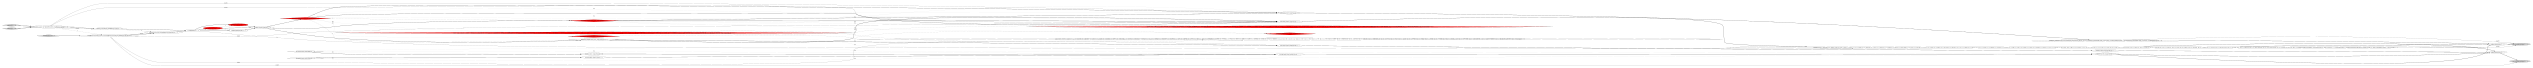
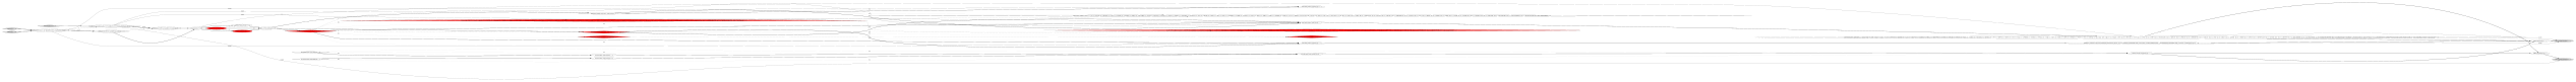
  digraph {
    fontname=Roboto
    rankdir=LR
    node [fillcolor=white fontname=Roboto shape=ellipse style=filled]
    edge [fontname=Roboto style=bold]
    n1 [label="{setState(694)_errHandler.sync(this)switch (getInterpreter().adaptivePredict(_input,90,_ctx)) {case 1:{setState(691)((TableIdentifierContext)_localctx).catalog = identifier()setState(692)match(T__3)}breaksetState(696)((TableIdentifierContext)_localctx).name = identifier()}@@@27@@@['1', '1', '0']"]
    n2 [label="{exitRule()}@@@50@@@['1', '1', '0']"]
    n3 [fillcolor=lightgray label="return _localctx@@@53@@@['1', '1', '0']"]
    n4 [fillcolor=lightgray label="tableIdentifier['0', '1', '0']" shape=diamond]
    n5 [label="TableIdentifierContext _localctx = new TableIdentifierContext(_ctx,getState())@@@3@@@['1', '1', '0']"]
    n6 [label="enterOuterAlt(_localctx,1)@@@10@@@['1', '1', '1']"]
    n7 [label="enterRule(_localctx,88,RULE_tableIdentifier)@@@4@@@['1', '1', '0']"]
    n8 [label="enterOuterAlt(_localctx,2)@@@26@@@['1', '1', '0']"]
    n9 [label="GroupingExpressionsContext _localctx = new GroupingExpressionsContext(_ctx,getState())@@@3@@@['0', '0', '1']"]
    n10 [label="int _la@@@5@@@['1', '1', '1']"]
    n11 [label="{setState(305)match(T__0)setState(314)_la = _input.LA(1)if ((((_la) & ~0x3f) == 0 && ((1L << _la) & ((1L << T__0) | (1L << ANALYZE) | (1L << ANALYZED) | (1L << CAST) | (1L << CATALOGS) | (1L << COLUMNS) | (1L << DEBUG) | (1L << EXECUTABLE) | (1L << EXISTS) | (1L << EXPLAIN) | (1L << EXTRACT) | (1L << FALSE) | (1L << FORMAT) | (1L << FUNCTIONS) | (1L << GRAPHVIZ) | (1L << LEFT) | (1L << MAPPED) | (1L << MATCH) | (1L << NOT) | (1L << NULL) | (1L << OPTIMIZED) | (1L << PARSED) | (1L << PHYSICAL) | (1L << PLAN) | (1L << RIGHT) | (1L << RLIKE) | (1L << QUERY) | (1L << SCHEMAS) | (1L << SHOW) | (1L << SYS) | (1L << TABLES))) != 0) || ((((_la - 64)) & ~0x3f) == 0 && ((1L << (_la - 64)) & ((1L << (TEXT - 64)) | (1L << (TRUE - 64)) | (1L << (TYPE - 64)) | (1L << (TYPES - 64)) | (1L << (VERIFY - 64)) | (1L << (FUNCTION_ESC - 64)) | (1L << (DATE_ESC - 64)) | (1L << (TIME_ESC - 64)) | (1L << (TIMESTAMP_ESC - 64)) | (1L << (GUID_ESC - 64)) | (1L << (PLUS - 64)) | (1L << (MINUS - 64)) | (1L << (ASTERISK - 64)) | (1L << (PARAM - 64)) | (1L << (STRING - 64)) | (1L << (INTEGER_VALUE - 64)) | (1L << (DECIMAL_VALUE - 64)) | (1L << (IDENTIFIER - 64)) | (1L << (DIGIT_IDENTIFIER - 64)) | (1L << (QUOTED_IDENTIFIER - 64)) | (1L << (BACKQUOTED_IDENTIFIER - 64)))) != 0)) {{setState(306)expression()setState(311)_errHandler.sync(this)_la = _input.LA(1)while (_la == T__2) {{{setState(307)match(T__2)setState(308)expression()}}setState(313)_errHandler.sync(this)_la = _input.LA(1)}}}setState(316)match(T__1)}@@@11@@@['1', '1', '1']"]
    n12 [fillcolor=red label="setState(697)@@@7@@@['0', '1', '0']"]
    n13 [fillcolor=red label="setState(693)@@@7@@@['1', '0', '0']"]
    n14 [label="setState(318)@@@7@@@['0', '0', '1']"]
    n15 [label="{exitRule()}@@@55@@@['0', '0', '1']"]
    n16 [label="_errHandler.sync(this)@@@8@@@['1', '1', '1']"]
    n17 [label="getInterpreter().adaptivePredict(_input,37,_ctx)@@@9@@@['0', '0', '1']" shape=diamond]
    n18 [fillcolor=red label="getInterpreter().adaptivePredict(_input,90,_ctx)@@@9@@@['1', '0', '0']" shape=diamond]
    n19 [fillcolor=red label="getInterpreter().adaptivePredict(_input,91,_ctx)@@@9@@@['0', '1', '0']" shape=diamond]
    n20 [label="enterOuterAlt(_localctx,2)@@@42@@@['0', '0', '1']"]
    n21 [label="(((_la) & ~0x3f) == 0 && ((1L << _la) & ((1L << T__0) | (1L << ANALYZE) | (1L << ANALYZED) | (1L << CAST) | (1L << CATALOGS) | (1L << COLUMNS) | (1L << DEBUG) | (1L << EXECUTABLE) | (1L << EXISTS) | (1L << EXPLAIN) | (1L << EXTRACT) | (1L << FALSE) | (1L << FORMAT) | (1L << FUNCTIONS) | (1L << GRAPHVIZ) | (1L << LEFT) | (1L << MAPPED) | (1L << MATCH) | (1L << NOT) | (1L << NULL) | (1L << OPTIMIZED) | (1L << PARSED) | (1L << PHYSICAL) | (1L << PLAN) | (1L << RIGHT) | (1L << RLIKE) | (1L << QUERY) | (1L << SCHEMAS) | (1L << SHOW) | (1L << SYS) | (1L << TABLES))) != 0) || ((((_la - 64)) & ~0x3f) == 0 && ((1L << (_la - 64)) & ((1L << (TEXT - 64)) | (1L << (TRUE - 64)) | (1L << (TYPE - 64)) | (1L << (TYPES - 64)) | (1L << (VERIFY - 64)) | (1L << (FUNCTION_ESC - 64)) | (1L << (DATE_ESC - 64)) | (1L << (TIME_ESC - 64)) | (1L << (TIMESTAMP_ESC - 64)) | (1L << (GUID_ESC - 64)) | (1L << (PLUS - 64)) | (1L << (MINUS - 64)) | (1L << (ASTERISK - 64)) | (1L << (PARAM - 64)) | (1L << (STRING - 64)) | (1L << (INTEGER_VALUE - 64)) | (1L << (DECIMAL_VALUE - 64)) | (1L << (IDENTIFIER - 64)) | (1L << (DIGIT_IDENTIFIER - 64)) | (1L << (QUOTED_IDENTIFIER - 64)) | (1L << (BACKQUOTED_IDENTIFIER - 64)))) != 0)@@@16@@@['0', '0', '1']" shape=diamond]
    n22 [fillcolor=red label="(((_la) & ~0x3f) == 0 && ((1L << _la) & ((1L << ANALYZE) | (1L << ANALYZED) | (1L << CATALOGS) | (1L << COLUMNS) | (1L << DEBUG) | (1L << EXECUTABLE) | (1L << EXPLAIN) | (1L << FORMAT) | (1L << FUNCTIONS) | (1L << GRAPHVIZ) | (1L << MAPPED) | (1L << OPTIMIZED) | (1L << PARSED) | (1L << PHYSICAL) | (1L << PLAN) | (1L << RLIKE) | (1L << QUERY) | (1L << SCHEMAS) | (1L << SHOW) | (1L << SYS) | (1L << TABLES))) != 0) || ((((_la - 64)) & ~0x3f) == 0 && ((1L << (_la - 64)) & ((1L << (TEXT - 64)) | (1L << (TYPE - 64)) | (1L << (TYPES - 64)) | (1L << (VERIFY - 64)) | (1L << (IDENTIFIER - 64)) | (1L << (DIGIT_IDENTIFIER - 64)) | (1L << (QUOTED_IDENTIFIER - 64)) | (1L << (BACKQUOTED_IDENTIFIER - 64)))) != 0)@@@14@@@['1', '0', '0']" shape=diamond]
    n23 [fillcolor=red label="getInterpreter().adaptivePredict(_input,89,_ctx)@@@30@@@['1', '0', '0']" shape=diamond]
    n24 [fillcolor=red label="getInterpreter().adaptivePredict(_input,90,_ctx)@@@30@@@['0', '1', '0']" shape=diamond]
    n25 [fillcolor=red label="(((_la) & ~0x3f) == 0 && ((1L << _la) & ((1L << ANALYZE) | (1L << ANALYZED) | (1L << CATALOGS) | (1L << COLUMNS) | (1L << DEBUG) | (1L << EXECUTABLE) | (1L << EXPLAIN) | (1L << FORMAT) | (1L << FUNCTIONS) | (1L << GRAPHVIZ) | (1L << MAPPED) | (1L << OPTIMIZED) | (1L << PARSED) | (1L << PHYSICAL) | (1L << PLAN) | (1L << RLIKE) | (1L << QUERY) | (1L << SCHEMAS) | (1L << SHOW))) != 0) || ((((_la - 64)) & ~0x3f) == 0 && ((1L << (_la - 64)) & ((1L << (SYS - 64)) | (1L << (TABLES - 64)) | (1L << (TEXT - 64)) | (1L << (TYPE - 64)) | (1L << (TYPES - 64)) | (1L << (VERIFY - 64)) | (1L << (IDENTIFIER - 64)) | (1L << (DIGIT_IDENTIFIER - 64)) | (1L << (QUOTED_IDENTIFIER - 64)) | (1L << (BACKQUOTED_IDENTIFIER - 64)))) != 0)@@@14@@@['0', '1', '0']" shape=diamond]
    n26 [fillcolor=lightgray label="return _localctx@@@58@@@['0', '0', '1']"]
-   n27 [label="{setState(317)expression()}@@@43@@@['0', '0', '1']"]
    n28 [fillcolor=lightgray label="tableIdentifier['1', '0', '0']" shape=diamond]
    n29 [label="RecognitionException re@@@45@@@['1', '1', '0']" shape=diamond]
    n30 [label="_errHandler.recover(this,re)@@@53@@@['1', '1', '1']"]
    n31 [label="_errHandler.reportError(this,re)@@@52@@@['1', '1', '1']"]
    n32 [label="_localctx.exception = re@@@46@@@['1', '1', '0']"]
    n33 [label="enterRule(_localctx,24,RULE_groupingExpressions)@@@4@@@['0', '0', '1']"]
    n34 [label="RecognitionException re@@@50@@@['0', '0', '1']" shape=diamond]
    n35 [label="_localctx.exception = re@@@51@@@['0', '0', '1']"]
    n36 [fillcolor=lightgray label="groupingExpressions['0', '0', '1']" shape=diamond]
    n1 -> n2
    n1 -> n3 [label=_localctx style=solid]
    n2 -> n3
    n4 -> n5
    n5 -> n6 [label=_localctx style=solid]
    n5 -> n7 [label=_localctx style=solid]
    n5 -> n7
    n5 -> n8 [label=_localctx style=solid]
    n5 -> n9 [label=0 style=dashed]
    n6 -> n11
    n7 -> n10
    n7 -> n33 [label=0 style=dashed]
    n8 -> n1
    n9 -> n6 [label=_localctx style=solid]
    n9 -> n20 [label=_localctx style=solid]
    n9 -> n26 [label=_localctx style=solid]
    n9 -> n33
    n9 -> n33 [label=_localctx style=solid]
    n10 -> n11 [label=_la style=solid]
    n10 -> n12
    n10 -> n13
    n10 -> n14
    n11 -> n2
    n11 -> n3 [label=_localctx style=solid]
    n11 -> n15
    n12 -> n16
    n13 -> n12 [label=0 style=dashed]
    n13 -> n14 [label=0 style=dashed]
    n13 -> n16
    n14 -> n16
    n15 -> n26
    n16 -> n17
    n16 -> n18
    n16 -> n19
    n17 -> n6 [label=true style=dotted]
    n17 -> n6
    n17 -> n20 [label=true style=dotted]
    n17 -> n20
    n17 -> n21 [label=true style=dotted]
    n18 -> n6
    n18 -> n6 [label=true style=dotted]
    n18 -> n8 [label=true style=dotted]
    n18 -> n8
    n18 -> n17 [label=0 style=dashed]
    n18 -> n19 [label=0 style=dashed]
    n18 -> n22 [label=true style=dotted]
    n18 -> n23 [label=true style=dotted]
    n19 -> n6 [label=true style=dotted]
    n19 -> n6
    n19 -> n8
    n19 -> n8 [label=true style=dotted]
    n19 -> n24 [label=true style=dotted]
    n19 -> n25 [label=true style=dotted]
-   n20 -> n27
    n22 -> n21 [label=0 style=dashed]
    n22 -> n25 [label=0 style=dashed]
    n23 -> n24 [label=0 style=dashed]
-   n27 -> n15
    n28 -> n5
    n29 -> n30 [label=true style=dotted]
    n29 -> n31 [label=true style=dotted]
    n29 -> n32
    n29 -> n32 [label=true style=dotted]
    n30 -> n2
    n30 -> n15
    n31 -> n30
    n32 -> n31
    n33 -> n10
    n34 -> n30 [label=true style=dotted]
    n34 -> n35
    n34 -> n35 [label=true style=dotted]
    n35 -> n31
    n36 -> n9
  }
